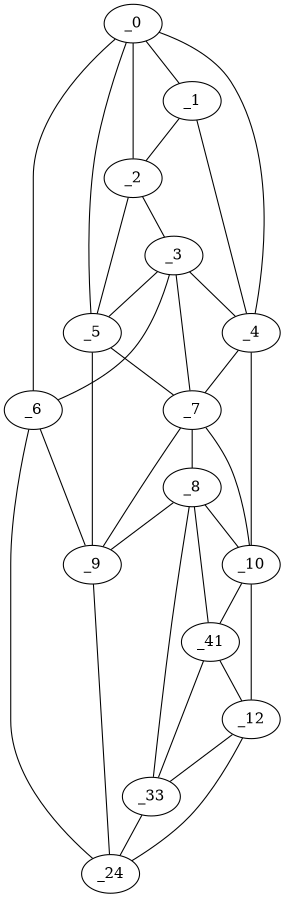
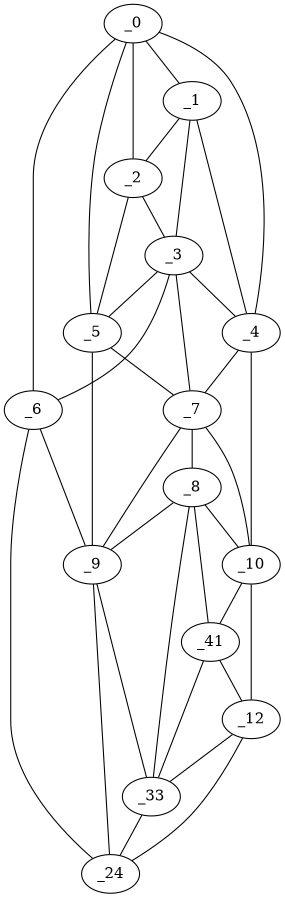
  graph {
    node [y=34]
    edge [valence=2]
    _0 [x=37]
    _1 [x=41]
    _2 [x=49 y=37]
    _4 [x=52 y=27]
    _5 [x=57 y=44]
    _6 [x=67 y=78]
    _3 [x=51 y=32]
    _7 [x=69 y=41]
    _10 [x=82 y=29]
    _9 [x=78 y=70]
    n11 [label=_24 x=124 y=65]
    _8 [x=77 y=39]
    n13 [label=_41 x=87 y=37]
    _12 [x=89 y=32]
    n15 [label=_33 x=96 y=55]
    _0 -- _1
    _0 -- _2 [valence=1]
    _0 -- _4 [valence=1]
    _0 -- _5 [valence=1]
    _0 -- _6 [valence=1]
    _1 -- _2
    _1 -- _4
+   _1 -- _3
    _2 -- _5
    _2 -- _3 [valence=1]
    _4 -- _7
    _4 -- _10 [valence=1]
    _5 -- _7
    _5 -- _9 [valence=1]
    _6 -- _9 [valence=1]
    _6 -- n11 [valence=1]
    _3 -- _4
    _3 -- _5
    _3 -- _6
    _3 -- _7
    _7 -- _10 [valence=1]
    _7 -- _9 [valence=1]
    _7 -- _8
    _10 -- n13
    _10 -- _12 [valence=1]
    _9 -- n11
+   _9 -- n15 [valence=1]
    _8 -- _10
    _8 -- _9
    _8 -- n13 [valence=1]
    _8 -- n15
    n13 -- _12 [valence=1]
    n13 -- n15
    _12 -- n11 [valence=1]
    _12 -- n15
    n15 -- n11
  }
